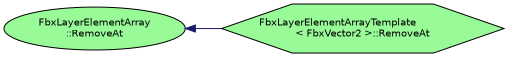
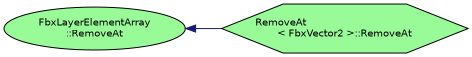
  digraph {
    rankdir=LR
    node [color=black fillcolor=palegreen fontname=Helvetica fontsize=10 style=filled]
    n1 [fontcolor=black height=0.2 label="FbxLayerElementArray\l::RemoveAt" shape=ellipse width=0.4]
-   n2 [height=0.2 label="FbxLayerElementArrayTemplate\l\< FbxVector2 \>::RemoveAt" shape=hexagon width=0.4]
+   n2 [height=0.2 label="RemoveAt\l\< FbxVector2 \>::RemoveAt" shape=hexagon width=0.4]
    n1 -> n2 [color=midnightblue dir=back fontname=Helvetica fontsize=10 labelfontname=Helvetica labelfontsize=10 style=solid]
  }
